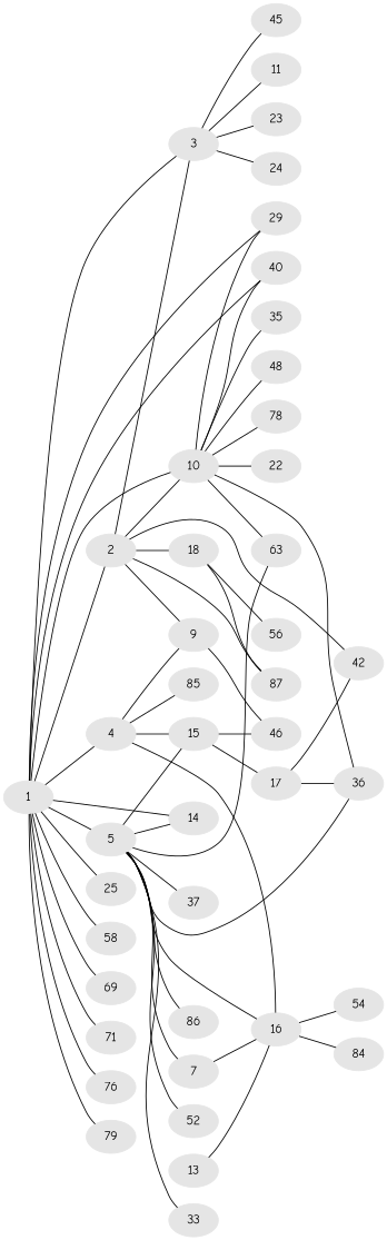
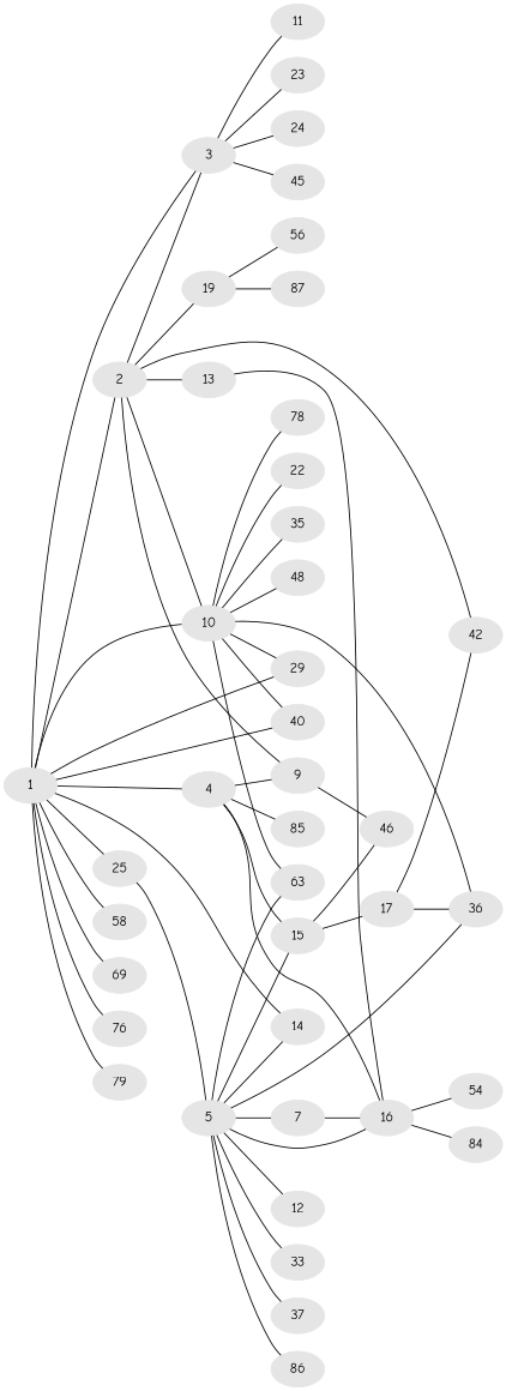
  graph {
    fontname="Comic Neue"
    rankdir=LR
    node [color=gray90 fontname="Comic Neue" style=filled]
    edge [fontname="Comic Neue"]
    1 [super="+8"]
    2
    3
    4
    5 [super="+43+51+34+6+30+21"]
    10 [super="+20"]
    14
    25
    29 [super="+66+65+32"]
    40
    58 [super="+67"]
    69
-   71
    76
    79
    9
    13
-   18
+   18 [label=19]
    42
    11
    23
    24 [super="+28"]
    45
    16 [super="+44+26+70"]
    15
    85
    7
-   12 [label=52]
+   12
    33
    36
    37
    63 [super="+68"]
    86
    22
    35
    48 [super="+55+80"]
    78
    46 [super="+59"]
    56
    87
    54
    84
    17 [super="+50"]
    1 -- 2
    1 -- 3
    1 -- 4
-   1 -- 5
+   25 -- 5
    1 -- 10 [weight=2]
    1 -- 14
    1 -- 25
    1 -- 29
    1 -- 40
    1 -- 58
    1 -- 69
-   1 -- 71
    1 -- 76
    1 -- 79
    2 -- 3
    2 -- 10
    2 -- 9
-   2 -- 87
+   2 -- 13
    2 -- 18
    2 -- 42
    3 -- 11
    3 -- 23
    3 -- 24
    3 -- 45
    4 -- 9
    4 -- 16
    4 -- 15
    4 -- 85
    5 -- 14
    5 -- 16
    5 -- 15
    5 -- 7
    5 -- 12
    5 -- 33
    5 -- 36
    5 -- 37
    5 -- 63
    5 -- 86
    10 -- 29
    10 -- 40
    10 -- 36
    10 -- 63
    10 -- 22
    10 -- 35
    10 -- 48
    10 -- 78
    9 -- 46
    13 -- 16
    18 -- 56
    18 -- 87
    16 -- 54
    16 -- 84
    15 -- 46
    15 -- 17
    7 -- 16
    17 -- 42
    17 -- 36
  }
